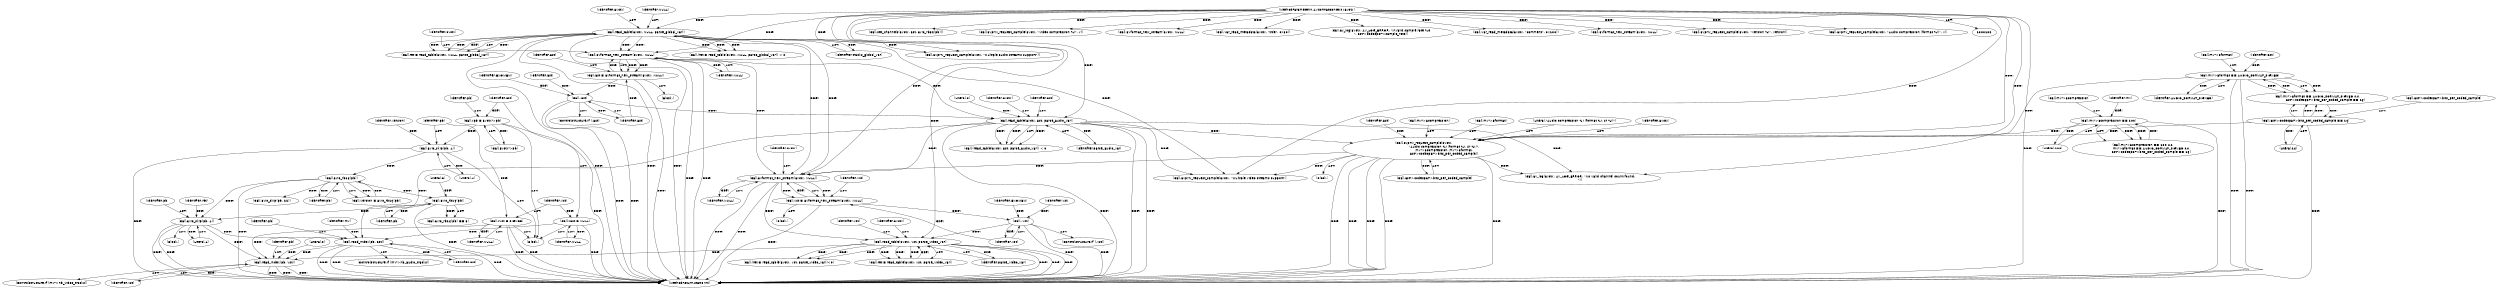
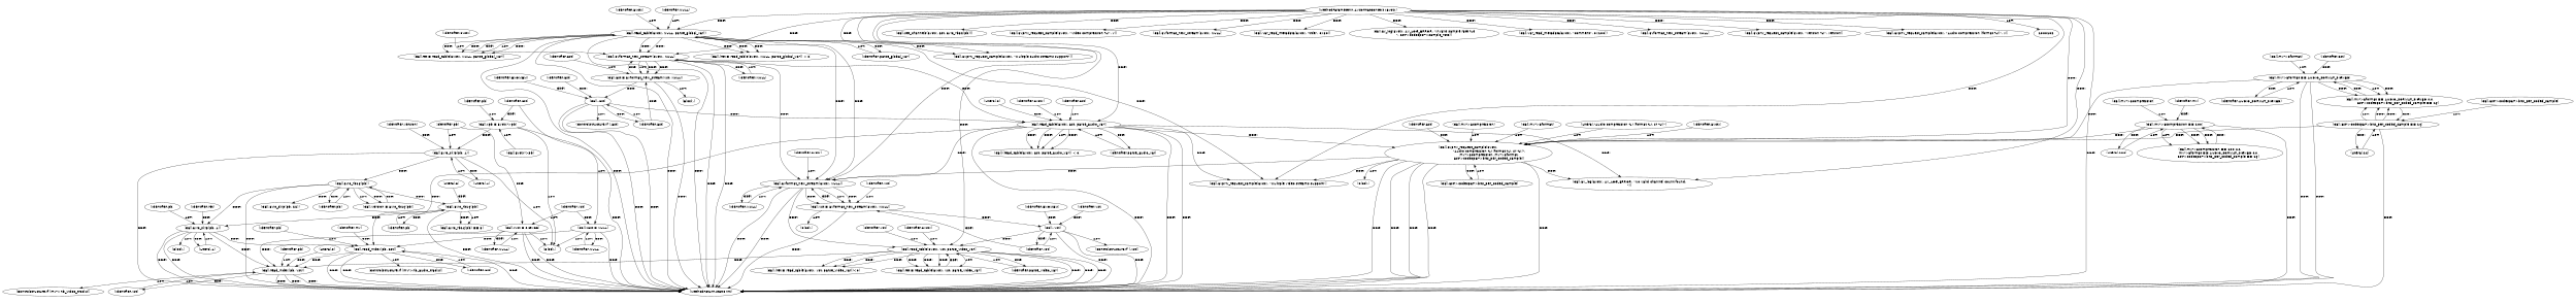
  digraph {
    fontname="DejaVu Sans"
    node [fontname="DejaVu Sans"]
    edge [fontname="DejaVu Sans"]
    n1 [label="(Call,read_index(pb, vst))"]
    n2 [label="(MethodReturn,static int)"]
    n3 [label="(ControlStructure,if (mv->nb_video_tracks))"]
    n4 [label="(Identifier,vst)"]
    n5 [label="(Call,read_index(pb, ast))"]
    n6 [label="(ControlStructure,if (mv->nb_audio_tracks))"]
    n7 [label="(Identifier,ast)"]
    n8 [label="(Call,avio_skip(pb, 4))"]
    n9 [label="(Block,)"]
    n10 [label="(Literal,4)"]
    n11 [label="(Call,avio_rb16(pb))"]
    n12 [label="(Identifier,pb)"]
    n13 [label="(Call,avio_rb16(pb) == 3)"]
    n14 [label="(Call,avio_rb16(pb))"]
    n15 [label="(Identifier,pb)"]
    n16 [label="(Call,version = avio_rb16(pb))"]
    n17 [label="(Call,avio_skip(pb, 22))"]
    n18 [label="(Call,avio_skip(pb, 4))"]
    n19 [label="(Block,)"]
    n20 [label="(Literal,4)"]
    n21 [label="(Call,*pb = avctx->pb)"]
    n22 [label="(Call,avctx->pb)"]
    n23 [label="(Call,read_table(avctx, ast, parse_audio_var))"]
    n24 [label="(Call,avformat_new_stream(avctx, NULL))"]
    n25 [label="(Call,avpriv_request_sample(avctx,\n                                      \"Audio compression %i (format %i, sr %i)\",\n                                      mv->acompression, mv->aformat,\n                                      ast->codecpar->bits_per_coded_sample))"]
    n26 [label="(Call,(read_table(avctx, ast, parse_audio_var)) < 0)"]
    n27 [label="(Call,av_log(avctx, AV_LOG_ERROR, \"No valid channel count found.\n\"))"]
    n28 [label="(Call,avpriv_request_sample(avctx, \"Multiple video streams support\"))"]
    n29 [label="(Identifier,parse_audio_var)"]
    n30 [label="(Call,read_table(avctx, vst, parse_video_var))"]
    n31 [label="(Call,vst = avformat_new_stream(avctx, NULL))"]
    n32 [label="(Identifier,NULL)"]
    n33 [label="(Call,ast->codecpar->bits_per_coded_sample)"]
    n34 [label="(Block,)"]
    n35 [label="(Call,avformat_new_stream(avctx, NULL))"]
-   n36 [label="(Call,ast = avformat_new_stream(avctx, NULL))"]
+   n36 [label="(Call,ast = avformat_new_stream(vst, NULL))"]
    n37 [label="(Identifier,NULL)"]
    n38 [label="(Call,!ast)"]
    n39 [label="(Block,)"]
    n40 [label="(Call,read_table(avctx, NULL, parse_global_var))"]
    n41 [label="(Call,ret = read_table(avctx, NULL, parse_global_var))"]
    n42 [label="(Call,avpriv_request_sample(avctx, \"Multiple audio streams support\"))"]
-   n43 [label="(Identifier,tracks_global_var)"]
+   n43 [label="(Identifier,parse_global_var)"]
    n44 [label="(Call,(ret = read_table(avctx, NULL, parse_global_var)) < 0)"]
    n45 [label="(MethodParameterIn,AVFormatContext *avctx)"]
    n46 [label="(Call,set_channels(avctx, ast, avio_rb32(pb)))"]
    n47 [label="(Call,avpriv_request_sample(avctx, \"Video compression %i\", v))"]
    n48 [label="(Call,avformat_new_stream(avctx, NULL))"]
    n49 [label="(Call,var_read_metadata(avctx, \"title\", 0x80))"]
    n50 [label="(Call,av_log(avctx, AV_LOG_ERROR, \"Invalid sample rate %d\n\", ast->codecpar->sample_rate))"]
    n51 [label="(Call,var_read_metadata(avctx, \"comment\", 0x100))"]
    n52 [label="(Call,avformat_new_stream(avctx, NULL))"]
    n53 [label="(Call,avpriv_request_sample(avctx, \"Version %i\", version))"]
    n54 [label="(Call,avpriv_request_sample(avctx, \"Audio compression (format %i)\", v))"]
    1000102
    n56 [label="(Identifier,parse_video_var)"]
    n57 [label="(Call,(ret = read_table(avctx, vst, parse_video_var))<0)"]
    n58 [label="(Call,ret = read_table(avctx, vst, parse_video_var))"]
    n59 [label="(Identifier,ast)"]
    n60 [label="(ControlStructure,if (!ast))"]
    n61 [label="(Call,*ast = NULL)"]
    n62 [label="(Identifier,NULL)"]
    n63 [label="(Call,*vst = SIGNED)"]
    n64 [label="(Identifier,NULL)"]
    n65 [label="(Call,!vst)"]
    n66 [label="(Block,)"]
    n67 [label="(Call,mv->acompression == 100)"]
    n68 [label="(Call,mv->acompression == 100 &&\n                mv->aformat == AUDIO_FORMAT_SIGNED &&\n                ast->codecpar->bits_per_coded_sample == 16)"]
    n69 [label="(Literal,100)"]
    n70 [label="(Call,mv->aformat == AUDIO_FORMAT_SIGNED)"]
    n71 [label="(Identifier,AUDIO_FORMAT_SIGNED)"]
    n72 [label="(Call,mv->aformat == AUDIO_FORMAT_SIGNED &&\n                ast->codecpar->bits_per_coded_sample == 16)"]
    n73 [label="(Call,ast->codecpar->bits_per_coded_sample == 16)"]
    n74 [label="(Literal,16)"]
    n75 [label="(ControlStructure,if (!vst))"]
    n76 [label="(Identifier,vst)"]
    n77 [label="(Identifier,vst)"]
    n78 [label="(Literal,3)"]
    n79 [label="(Call,mv->acompression)"]
    n80 [label="(Identifier,ENOMEM)"]
    n81 [label="(Identifier,vst)"]
    n82 [label="(Identifier,ast)"]
    n83 [label="(Identifier,vst)"]
    n84 [label="(Identifier,ret)"]
    n85 [label="(Identifier,NULL)"]
    n86 [label="(Identifier,version)"]
    n87 [label="(Identifier,pb)"]
    n88 [label="(Identifier,pb)"]
    n89 [label="(Call,mv->aformat)"]
    n90 [label="(Literal,\"Audio compression %i (format %i, sr %i)\")"]
    n91 [label="(Literal,0)"]
    n92 [label="(Identifier,ast)"]
    n93 [label="(Identifier,avctx)"]
    n94 [label="(Identifier,avctx)"]
    n95 [label="(Identifier,pb)"]
    n96 [label="(Identifier,ast)"]
    n97 [label="(Call,ast->codecpar->bits_per_coded_sample)"]
    n98 [label="(Identifier,avctx)"]
    n99 [label="(Literal,0)"]
    n100 [label="(Identifier,ast)"]
    n101 [label="(Identifier,avctx)"]
    n102 [label="(Identifier,mv)"]
    n103 [label="(Identifier,ENOMEM)"]
    n104 [label="(Identifier,pb)"]
    n105 [label="(Identifier,avctx)"]
    n106 [label="(Identifier,avctx)"]
    n107 [label="(Identifier,ast)"]
    n108 [label="(Call,mv->acompression)"]
    n109 [label="(Identifier,vst)"]
    n110 [label="(Call,mv->aformat)"]
    n111 [label="(Identifier,mv)"]
    n112 [label="(Identifier,pb)"]
    n113 [label="(Identifier,ast)"]
    n1 -> n2 [label="DDG: "]
    n1 -> n2 [label="DDG: "]
    n1 -> n2 [label="DDG: "]
    n1 -> n3 [label="AST: "]
    n1 -> n4 [label="CFG: "]
    n4 -> n1 [label="AST: "]
    n5 -> n1 [label="DDG: "]
    n5 -> n2 [label="DDG: "]
    n5 -> n2 [label="DDG: "]
    n5 -> n2 [label="DDG: "]
    n5 -> n6 [label="AST: "]
    n5 -> n7 [label="CFG: "]
    n7 -> n5 [label="AST: "]
    n8 -> n1 [label="DDG: "]
    n8 -> n2 [label="DDG: "]
    n8 -> n2 [label="DDG: "]
    n8 -> n5 [label="DDG: "]
    n8 -> n9 [label="AST: "]
    n8 -> n10 [label="CFG: "]
    n10 -> n8 [label="AST: "]
    n11 -> n2 [label="DDG: "]
    n11 -> n8 [label="DDG: "]
    n11 -> n12 [label="CFG: "]
    n11 -> n13 [label="AST: "]
    n11 -> n13 [label="DDG: "]
    n12 -> n11 [label="AST: "]
    n14 -> n2 [label="DDG: "]
    n14 -> n8 [label="DDG: "]
    n14 -> n11 [label="DDG: "]
    n14 -> n15 [label="CFG: "]
    n14 -> n16 [label="AST: "]
    n14 -> n16 [label="DDG: "]
    n14 -> n17 [label="DDG: "]
    n15 -> n14 [label="AST: "]
    n16 -> n14 [label="CFG: "]
    n18 -> n2 [label="DDG: "]
    n18 -> n14 [label="DDG: "]
    n18 -> n19 [label="AST: "]
    n18 -> n20 [label="CFG: "]
    n20 -> n18 [label="AST: "]
    n21 -> n2 [label="DDG: "]
    n21 -> n18 [label="DDG: "]
    n21 -> n19 [label="AST: "]
-   n21 -> n22 [label="CFG: "]
    n22 -> n21 [label="AST: "]
    n23 -> n2 [label="DDG: "]
    n23 -> n2 [label="DDG: "]
    n23 -> n2 [label="DDG: "]
    n23 -> n5 [label="DDG: "]
    n23 -> n24 [label="DDG: "]
    n23 -> n25 [label="DDG: "]
    n23 -> n26 [label="AST: "]
    n23 -> n26 [label="DDG: "]
    n23 -> n26 [label="DDG: "]
    n23 -> n26 [label="DDG: "]
    n23 -> n27 [label="DDG: "]
    n23 -> n28 [label="DDG: "]
    n23 -> n29 [label="CFG: "]
    n24 -> n2 [label="DDG: "]
    n24 -> n2 [label="DDG: "]
    n24 -> n30 [label="DDG: "]
    n24 -> n31 [label="AST: "]
    n24 -> n31 [label="DDG: "]
    n24 -> n31 [label="DDG: "]
    n24 -> n32 [label="CFG: "]
    n25 -> n2 [label="DDG: "]
    n25 -> n2 [label="DDG: "]
    n25 -> n2 [label="DDG: "]
    n25 -> n2 [label="DDG: "]
    n25 -> n2 [label="DDG: "]
    n25 -> n24 [label="DDG: "]
    n25 -> n27 [label="DDG: "]
    n25 -> n28 [label="DDG: "]
    n25 -> n33 [label="CFG: "]
    n25 -> n34 [label="AST: "]
    n29 -> n23 [label="AST: "]
    n30 -> n1 [label="DDG: "]
    n30 -> n2 [label="DDG: "]
    n30 -> n2 [label="DDG: "]
    n30 -> n2 [label="DDG: "]
    n30 -> n56 [label="CFG: "]
    n30 -> n57 [label="DDG: "]
    n30 -> n57 [label="DDG: "]
    n30 -> n57 [label="DDG: "]
    n30 -> n58 [label="AST: "]
    n30 -> n58 [label="DDG: "]
    n30 -> n58 [label="DDG: "]
    n30 -> n58 [label="DDG: "]
    n31 -> n2 [label="DDG: "]
    n31 -> n24 [label="CFG: "]
    n31 -> n65 [label="DDG: "]
    n31 -> n66 [label="AST: "]
    n32 -> n24 [label="AST: "]
    n33 -> n25 [label="AST: "]
    n35 -> n2 [label="DDG: "]
    n35 -> n2 [label="DDG: "]
    n35 -> n23 [label="DDG: "]
    n35 -> n24 [label="DDG: "]
    n35 -> n36 [label="AST: "]
    n35 -> n36 [label="DDG: "]
    n35 -> n36 [label="DDG: "]
    n35 -> n37 [label="CFG: "]
    n36 -> n2 [label="DDG: "]
    n36 -> n35 [label="CFG: "]
    n36 -> n38 [label="DDG: "]
    n36 -> n39 [label="AST: "]
    n37 -> n35 [label="AST: "]
    n38 -> n2 [label="DDG: "]
    n38 -> n2 [label="DDG: "]
    n38 -> n23 [label="DDG: "]
    n38 -> n59 [label="CFG: "]
    n38 -> n60 [label="AST: "]
    n40 -> n2 [label="DDG: "]
    n40 -> n2 [label="DDG: "]
    n40 -> n2 [label="DDG: "]
    n40 -> n24 [label="DDG: "]
    n40 -> n24 [label="DDG: "]
    n40 -> n28 [label="DDG: "]
    n40 -> n35 [label="DDG: "]
    n40 -> n35 [label="DDG: "]
    n40 -> n41 [label="AST: "]
    n40 -> n41 [label="DDG: "]
    n40 -> n41 [label="DDG: "]
    n40 -> n41 [label="DDG: "]
    n40 -> n42 [label="DDG: "]
    n40 -> n43 [label="CFG: "]
    n40 -> n44 [label="DDG: "]
    n40 -> n44 [label="DDG: "]
    n40 -> n44 [label="DDG: "]
    n41 -> n40 [label="CFG: "]
    n43 -> n40 [label="AST: "]
    n45 -> n2 [label="DDG: "]
    n45 -> n23 [label="DDG: "]
    n45 -> n24 [label="DDG: "]
    n45 -> n25 [label="DDG: "]
    n45 -> n27 [label="DDG: "]
    n45 -> n28 [label="DDG: "]
    n45 -> n30 [label="DDG: "]
    n45 -> n35 [label="DDG: "]
    n45 -> n40 [label="DDG: "]
    n45 -> n42 [label="DDG: "]
    n45 -> n46 [label="DDG: "]
    n45 -> n47 [label="DDG: "]
    n45 -> n48 [label="DDG: "]
    n45 -> n49 [label="DDG: "]
    n45 -> n50 [label="DDG: "]
    n45 -> n51 [label="DDG: "]
    n45 -> n52 [label="DDG: "]
    n45 -> n53 [label="DDG: "]
    n45 -> n54 [label="DDG: "]
    n45 -> 1000102 [label="AST: "]
    n56 -> n30 [label="AST: "]
    n58 -> n30 [label="CFG: "]
    n59 -> n36 [label="CFG: "]
    n59 -> n38 [label="AST: "]
    n61 -> n2 [label="DDG: "]
    n61 -> n5 [label="DDG: "]
    n61 -> n19 [label="AST: "]
    n61 -> n62 [label="CFG: "]
    n62 -> n61 [label="AST: "]
    n63 -> n1 [label="DDG: "]
    n63 -> n2 [label="DDG: "]
    n63 -> n2 [label="DDG: "]
    n63 -> n19 [label="AST: "]
    n63 -> n64 [label="CFG: "]
    n64 -> n63 [label="AST: "]
    n65 -> n2 [label="DDG: "]
    n65 -> n2 [label="DDG: "]
    n65 -> n30 [label="DDG: "]
    n65 -> n75 [label="AST: "]
    n65 -> n76 [label="CFG: "]
-   n67 -> n2 [label="CFG: "]
+   n67 -> n2 [label="DDG: "]
    n67 -> n25 [label="DDG: "]
    n67 -> n68 [label="AST: "]
    n67 -> n68 [label="DDG: "]
    n67 -> n68 [label="DDG: "]
    n67 -> n69 [label="CFG: "]
    n68 -> n67 [label="CFG: "]
    n69 -> n67 [label="AST: "]
    n70 -> n2 [label="DDG: "]
    n70 -> n2 [label="DDG: "]
    n70 -> n25 [label="DDG: "]
    n70 -> n71 [label="CFG: "]
    n70 -> n72 [label="AST: "]
    n70 -> n72 [label="DDG: "]
    n70 -> n72 [label="DDG: "]
    n71 -> n70 [label="AST: "]
    n72 -> n70 [label="CFG: "]
    n72 -> n73 [label="CFG: "]
    n73 -> n2 [label="DDG: "]
    n73 -> n25 [label="DDG: "]
    n73 -> n72 [label="AST: "]
    n73 -> n72 [label="DDG: "]
    n73 -> n72 [label="DDG: "]
    n73 -> n74 [label="CFG: "]
    n74 -> n73 [label="AST: "]
    n76 -> n31 [label="CFG: "]
    n76 -> n65 [label="AST: "]
    n77 -> n61 [label="CFG: "]
    n77 -> n63 [label="AST: "]
    n78 -> n11 [label="CFG: "]
    n79 -> n25 [label="AST: "]
    n80 -> n65 [label="CFG: "]
    n81 -> n65 [label="CFG: "]
    n82 -> n38 [label="CFG: "]
    n83 -> n31 [label="AST: "]
    n84 -> n8 [label="CFG: "]
    n85 -> n40 [label="AST: "]
    n86 -> n18 [label="CFG: "]
    n87 -> n1 [label="AST: "]
    n88 -> n21 [label="AST: "]
    n89 -> n25 [label="AST: "]
    n90 -> n25 [label="AST: "]
    n91 -> n1 [label="CFG: "]
    n92 -> n23 [label="AST: "]
    n93 -> n25 [label="AST: "]
    n94 -> n30 [label="AST: "]
    n95 -> n18 [label="AST: "]
    n95 -> n63 [label="CFG: "]
    n96 -> n21 [label="CFG: "]
    n96 -> n61 [label="AST: "]
    n97 -> n73 [label="AST: "]
    n98 -> n24 [label="AST: "]
    n99 -> n23 [label="CFG: "]
    n100 -> n36 [label="AST: "]
    n101 -> n40 [label="AST: "]
    n102 -> n67 [label="CFG: "]
    n103 -> n38 [label="CFG: "]
    n104 -> n5 [label="AST: "]
    n105 -> n23 [label="AST: "]
    n106 -> n35 [label="AST: "]
    n107 -> n25 [label="CFG: "]
    n108 -> n67 [label="AST: "]
    n109 -> n30 [label="AST: "]
    n110 -> n70 [label="AST: "]
    n111 -> n5 [label="CFG: "]
    n112 -> n8 [label="AST: "]
    n113 -> n70 [label="CFG: "]
  }
